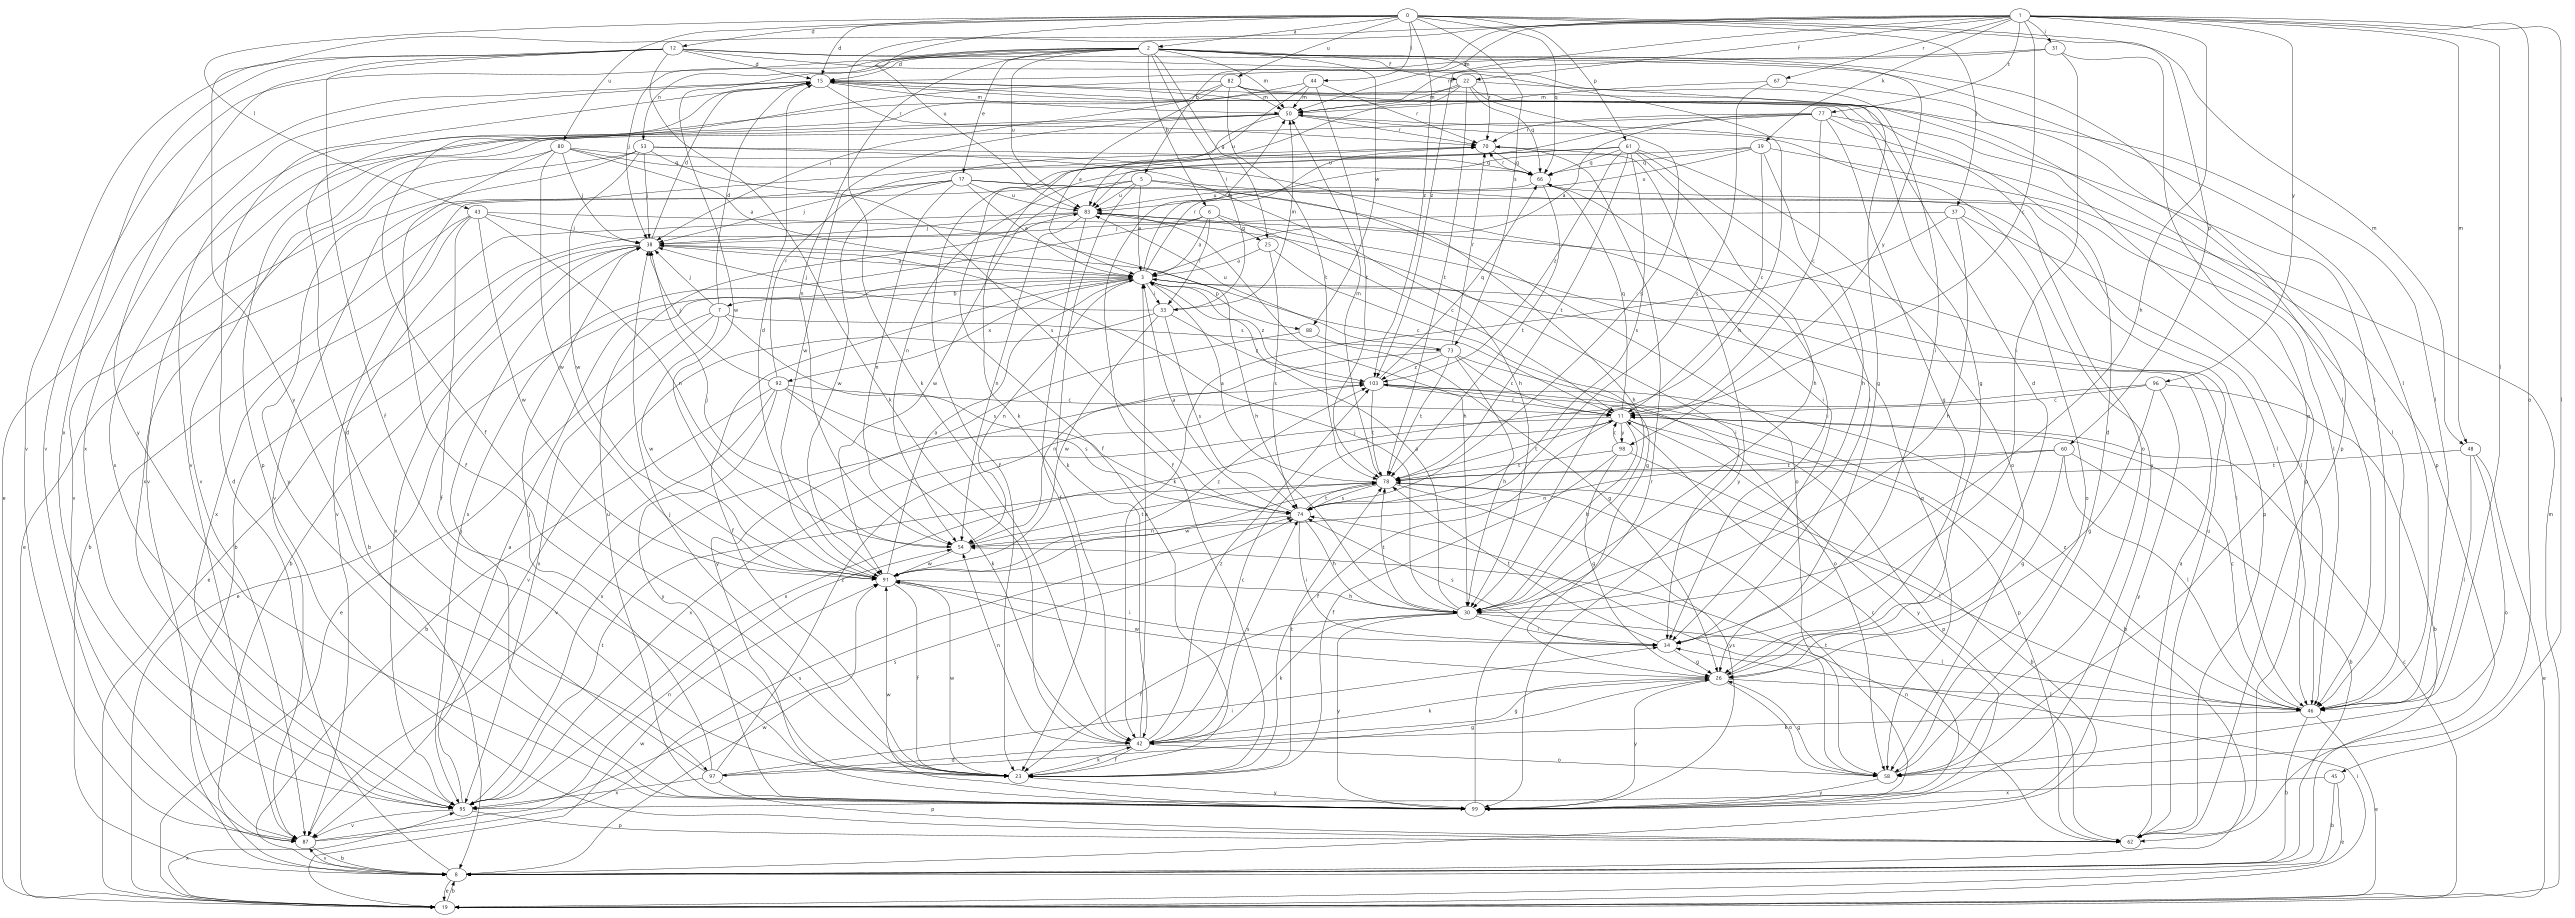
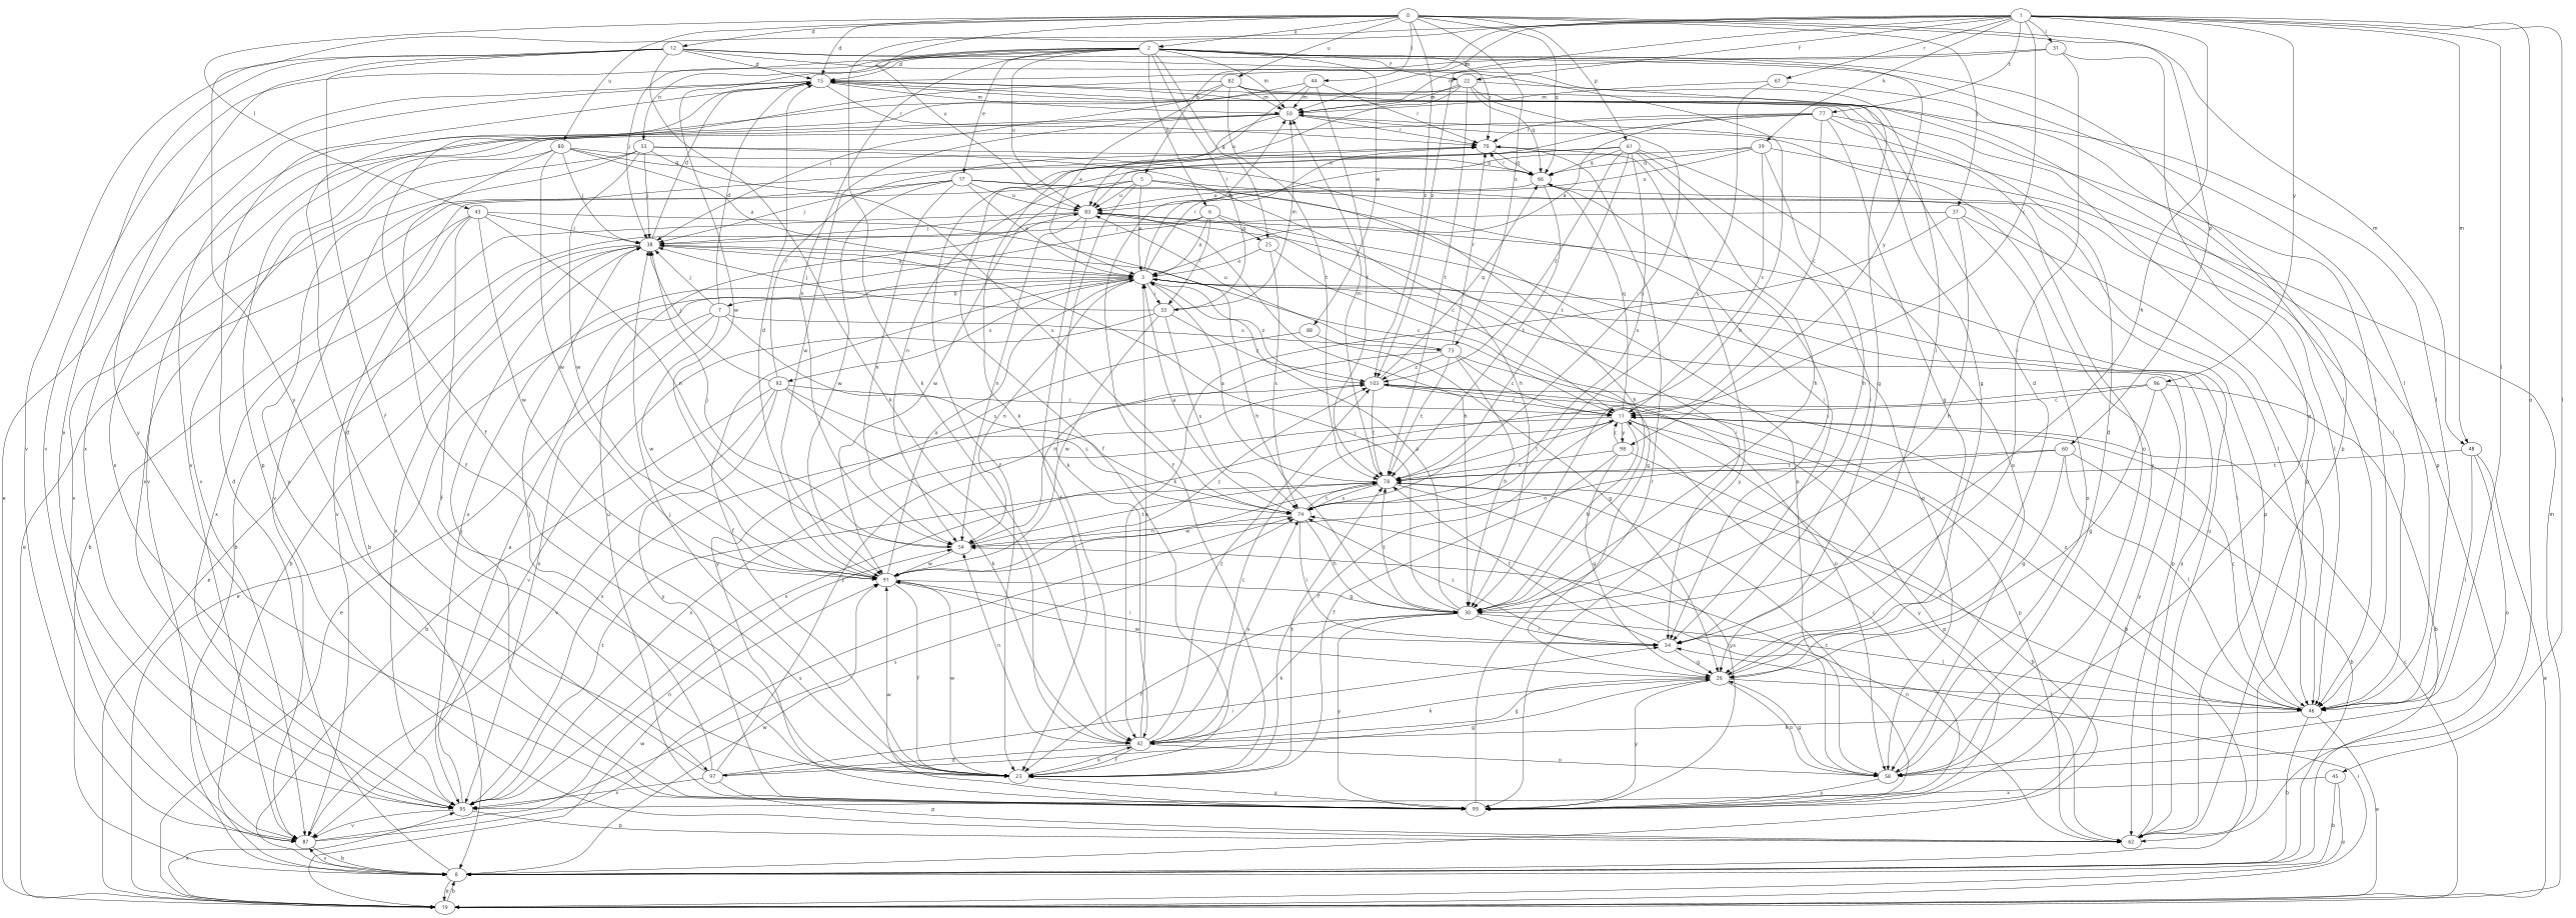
  strict digraph {
    fontname=Ubuntu
    node [fontname=Ubuntu]
    edge [fontname=Ubuntu]
    0
    2
    12
    15
    37
    43
    44
    48
    60
    61
    66
    73
    80
    82
    83
    103
    22
    50
    6
    17
    25
    33
    38
    53
    54
    62
    70
    87
    88
    91
    98
    30
    42
    46
    23
    95
    99
    34
    19
    26
    58
    8
    78
    74
    11
    3
    1
    5
    31
    39
    45
    67
    77
    96
    97
    7
    92
    0 -> 2 [label=a]
    0 -> 12 [label=d]
    0 -> 15 [label=d]
    0 -> 37 [label=j]
    0 -> 43 [label=l]
    0 -> 44 [label=l]
    0 -> 48 [label=m]
    0 -> 60 [label=p]
    0 -> 61 [label=p]
    0 -> 66 [label=q]
    0 -> 73 [label=s]
    0 -> 80 [label=u]
    0 -> 82 [label=u]
    0 -> 83 [label=u]
    0 -> 103 [label=z]
    2 -> 15 [label=d]
    2 -> 83 [label=u]
    2 -> 22 [label=f]
    2 -> 50 [label=m]
    2 -> 6 [label=b]
    2 -> 17 [label=e]
    2 -> 25 [label=g]
    2 -> 33 [label=i]
    2 -> 38 [label=j]
    2 -> 53 [label=n]
    2 -> 54 [label=n]
    2 -> 62 [label=p]
    2 -> 70 [label=r]
    2 -> 87 [label=v]
    2 -> 88 [label=w]
    2 -> 91 [label=w]
    2 -> 98 [label=y]
    12 -> 15 [label=d]
    12 -> 87 [label=v]
    12 -> 30 [label=h]
    12 -> 42 [label=k]
    12 -> 46 [label=l]
    12 -> 23 [label=f]
    12 -> 95 [label=x]
    12 -> 99 [label=y]
    12 -> 34 [label=i]
    15 -> 50 [label=m]
    15 -> 70 [label=r]
    15 -> 46 [label=l]
    15 -> 95 [label=x]
    15 -> 19 [label=e]
    15 -> 26 [label=g]
    37 -> 38 [label=j]
    37 -> 30 [label=h]
    37 -> 42 [label=k]
    37 -> 46 [label=l]
    37 -> 58 [label=o]
    43 -> 38 [label=j]
    43 -> 54 [label=n]
    43 -> 91 [label=w]
    43 -> 30 [label=h]
    43 -> 23 [label=f]
    43 -> 95 [label=x]
    43 -> 8 [label=b]
    44 -> 83 [label=u]
    44 -> 50 [label=m]
    44 -> 62 [label=p]
    44 -> 70 [label=r]
    44 -> 78 [label=t]
    48 -> 46 [label=l]
    48 -> 19 [label=e]
    48 -> 58 [label=o]
    48 -> 78 [label=t]
    60 -> 54 [label=n]
    60 -> 46 [label=l]
    60 -> 26 [label=g]
    60 -> 8 [label=b]
    60 -> 78 [label=t]
    61 -> 66 [label=q]
    61 -> 103 [label=z]
    61 -> 54 [label=n]
    61 -> 87 [label=v]
    61 -> 30 [label=h]
    61 -> 34 [label=i]
    61 -> 58 [label=o]
    61 -> 78 [label=t]
    61 -> 74 [label=s]
    66 -> 83 [label=u]
    66 -> 70 [label=r]
    66 -> 46 [label=l]
    66 -> 34 [label=i]
    66 -> 78 [label=t]
    73 -> 83 [label=u]
    73 -> 103 [label=z]
    73 -> 54 [label=n]
    73 -> 70 [label=r]
    73 -> 30 [label=h]
    73 -> 58 [label=o]
    73 -> 78 [label=t]
    73 -> 11 [label=c]
    80 -> 66 [label=q]
    80 -> 38 [label=j]
    80 -> 91 [label=w]
    80 -> 23 [label=f]
    80 -> 95 [label=x]
    80 -> 34 [label=i]
    80 -> 3 [label=a]
    82 -> 50 [label=m]
    82 -> 38 [label=j]
    82 -> 46 [label=l]
    82 -> 23 [label=f]
    82 -> 26 [label=g]
    82 -> 78 [label=t]
    82 -> 3 [label=a]
    83 -> 38 [label=j]
    83 -> 54 [label=n]
    83 -> 30 [label=h]
    83 -> 23 [label=f]
    83 -> 34 [label=i]
    83 -> 58 [label=o]
    83 -> 8 [label=b]
    103 -> 66 [label=q]
    103 -> 62 [label=p]
    103 -> 95 [label=x]
    103 -> 8 [label=b]
    103 -> 78 [label=t]
    103 -> 11 [label=c]
    22 -> 66 [label=q]
    22 -> 50 [label=m]
    22 -> 62 [label=p]
    22 -> 87 [label=v]
    22 -> 42 [label=k]
    22 -> 78 [label=t]
    22 -> 74 [label=s]
    50 -> 70 [label=r]
    50 -> 87 [label=v]
    50 -> 91 [label=w]
    50 -> 23 [label=f]
    50 -> 95 [label=x]
    50 -> 99 [label=y]
    6 -> 25 [label=g]
    6 -> 33 [label=i]
    6 -> 95 [label=x]
    6 -> 8 [label=b]
    6 -> 11 [label=c]
    6 -> 3 [label=a]
    17 -> 83 [label=u]
    17 -> 38 [label=j]
    17 -> 54 [label=n]
    17 -> 91 [label=w]
    17 -> 46 [label=l]
    17 -> 19 [label=e]
    17 -> 58 [label=o]
    17 -> 3 [label=a]
    25 -> 26 [label=g]
    25 -> 74 [label=s]
    25 -> 3 [label=a]
    33 -> 103 [label=z]
    33 -> 50 [label=m]
    33 -> 38 [label=j]
    33 -> 87 [label=v]
    33 -> 91 [label=w]
    33 -> 74 [label=s]
    38 -> 15 [label=d]
    38 -> 95 [label=x]
    38 -> 19 [label=e]
    38 -> 8 [label=b]
    38 -> 11 [label=c]
    38 -> 3 [label=a]
    53 -> 66 [label=q]
    53 -> 38 [label=j]
    53 -> 87 [label=v]
    53 -> 91 [label=w]
    53 -> 30 [label=h]
    53 -> 99 [label=y]
    53 -> 74 [label=s]
    54 -> 38 [label=j]
    54 -> 91 [label=w]
    54 -> 78 [label=t]
    62 -> 83 [label=u]
    62 -> 54 [label=n]
    62 -> 3 [label=a]
    70 -> 66 [label=q]
    70 -> 23 [label=f]
    70 -> 99 [label=y]
    87 -> 54 [label=n]
    87 -> 8 [label=b]
    87 -> 74 [label=s]
    88 -> 99 [label=y]
    88 -> 26 [label=g]
    91 -> 15 [label=d]
    91 -> 103 [label=z]
-   91 -> 30 [label=h]
+   91 -> 30 [label=g]
    91 -> 23 [label=f]
    91 -> 34 [label=i]
    91 -> 3 [label=a]
    98 -> 23 [label=f]
    98 -> 26 [label=g]
    98 -> 8 [label=b]
    98 -> 78 [label=t]
    98 -> 11 [label=c]
    30 -> 38 [label=j]
    30 -> 42 [label=k]
    30 -> 46 [label=l]
    30 -> 23 [label=f]
    30 -> 99 [label=y]
    30 -> 34 [label=i]
    30 -> 78 [label=t]
    30 -> 3 [label=a]
    42 -> 103 [label=z]
    42 -> 54 [label=n]
    42 -> 23 [label=f]
    42 -> 26 [label=g]
    42 -> 58 [label=o]
    42 -> 74 [label=s]
    42 -> 11 [label=c]
    42 -> 3 [label=a]
    42 -> 97 [label=d]
    46 -> 103 [label=z]
    46 -> 42 [label=k]
    46 -> 19 [label=e]
    46 -> 8 [label=b]
    46 -> 11 [label=c]
    23 -> 38 [label=j]
    23 -> 91 [label=w]
    23 -> 42 [label=k]
    23 -> 99 [label=y]
    23 -> 78 [label=t]
    95 -> 62 [label=p]
    95 -> 87 [label=v]
    95 -> 78 [label=t]
    95 -> 74 [label=s]
    95 -> 3 [label=a]
    99 -> 83 [label=u]
    99 -> 38 [label=j]
    99 -> 70 [label=r]
    99 -> 91 [label=w]
    99 -> 78 [label=t]
    99 -> 11 [label=c]
    34 -> 26 [label=g]
    34 -> 78 [label=t]
    34 -> 74 [label=s]
    19 -> 50 [label=m]
    19 -> 91 [label=w]
    19 -> 95 [label=x]
    19 -> 34 [label=i]
    19 -> 8 [label=b]
    19 -> 11 [label=c]
    26 -> 15 [label=d]
    26 -> 91 [label=w]
    26 -> 42 [label=k]
    26 -> 46 [label=l]
    26 -> 99 [label=y]
    26 -> 58 [label=o]
    58 -> 15 [label=d]
    58 -> 99 [label=y]
    58 -> 26 [label=g]
    58 -> 74 [label=s]
    8 -> 15 [label=d]
    8 -> 87 [label=v]
    8 -> 91 [label=w]
    8 -> 19 [label=e]
    78 -> 50 [label=m]
    78 -> 91 [label=w]
    78 -> 46 [label=l]
    78 -> 99 [label=y]
    78 -> 74 [label=s]
    78 -> 3 [label=a]
    74 -> 54 [label=n]
    74 -> 30 [label=h]
    74 -> 34 [label=i]
    74 -> 78 [label=t]
    74 -> 3 [label=a]
    11 -> 66 [label=q]
    11 -> 62 [label=p]
    11 -> 98 [label=y]
    11 -> 30 [label=h]
    11 -> 23 [label=f]
    11 -> 95 [label=x]
    11 -> 99 [label=y]
    11 -> 78 [label=t]
    3 -> 103 [label=z]
    3 -> 50 [label=m]
    3 -> 33 [label=i]
    3 -> 54 [label=n]
-   3 -> 88 [label=p]
+   3 -> 62 [label=p]
    3 -> 70 [label=r]
    3 -> 46 [label=l]
    3 -> 23 [label=f]
    3 -> 19 [label=e]
    3 -> 7 [label=b]
    3 -> 92 [label=x]
    1 -> 48 [label=m]
    1 -> 103 [label=z]
    1 -> 22 [label=f]
    1 -> 50 [label=m]
    1 -> 30 [label=h]
    1 -> 42 [label=k]
    1 -> 46 [label=l]
    1 -> 58 [label=o]
    1 -> 11 [label=c]
    1 -> 5 [label=b]
    1 -> 31 [label=i]
    1 -> 39 [label=k]
    1 -> 45 [label=l]
    1 -> 67 [label=r]
    1 -> 77 [label=t]
    1 -> 96 [label=y]
    1 -> 97 [label=y]
    5 -> 83 [label=u]
    5 -> 62 [label=p]
    5 -> 87 [label=v]
    5 -> 91 [label=w]
    5 -> 30 [label=h]
    5 -> 42 [label=k]
    5 -> 3 [label=a]
    31 -> 15 [label=d]
    31 -> 50 [label=m]
    31 -> 34 [label=i]
    31 -> 58 [label=o]
    39 -> 66 [label=q]
    39 -> 83 [label=u]
    39 -> 30 [label=h]
    39 -> 46 [label=l]
    39 -> 23 [label=f]
    39 -> 11 [label=c]
    45 -> 95 [label=x]
    45 -> 19 [label=e]
    45 -> 8 [label=b]
    67 -> 50 [label=m]
    67 -> 46 [label=l]
    67 -> 74 [label=s]
    77 -> 83 [label=u]
    77 -> 62 [label=p]
    77 -> 70 [label=r]
    77 -> 87 [label=v]
    77 -> 26 [label=g]
    77 -> 58 [label=o]
    77 -> 11 [label=c]
    77 -> 3 [label=a]
    96 -> 95 [label=x]
    96 -> 99 [label=y]
    96 -> 26 [label=g]
    96 -> 8 [label=b]
    96 -> 11 [label=c]
    97 -> 15 [label=d]
    97 -> 103 [label=z]
    97 -> 38 [label=j]
    97 -> 62 [label=p]
    97 -> 95 [label=x]
    97 -> 34 [label=i]
    97 -> 26 [label=g]
    7 -> 15 [label=d]
    7 -> 73 [label=s]
    7 -> 38 [label=j]
    7 -> 91 [label=w]
    7 -> 95 [label=x]
    7 -> 19 [label=e]
    7 -> 74 [label=s]
    92 -> 38 [label=j]
    92 -> 70 [label=r]
    92 -> 87 [label=v]
    92 -> 42 [label=k]
    92 -> 99 [label=y]
    92 -> 8 [label=b]
    92 -> 74 [label=s]
    92 -> 11 [label=c]
  }
